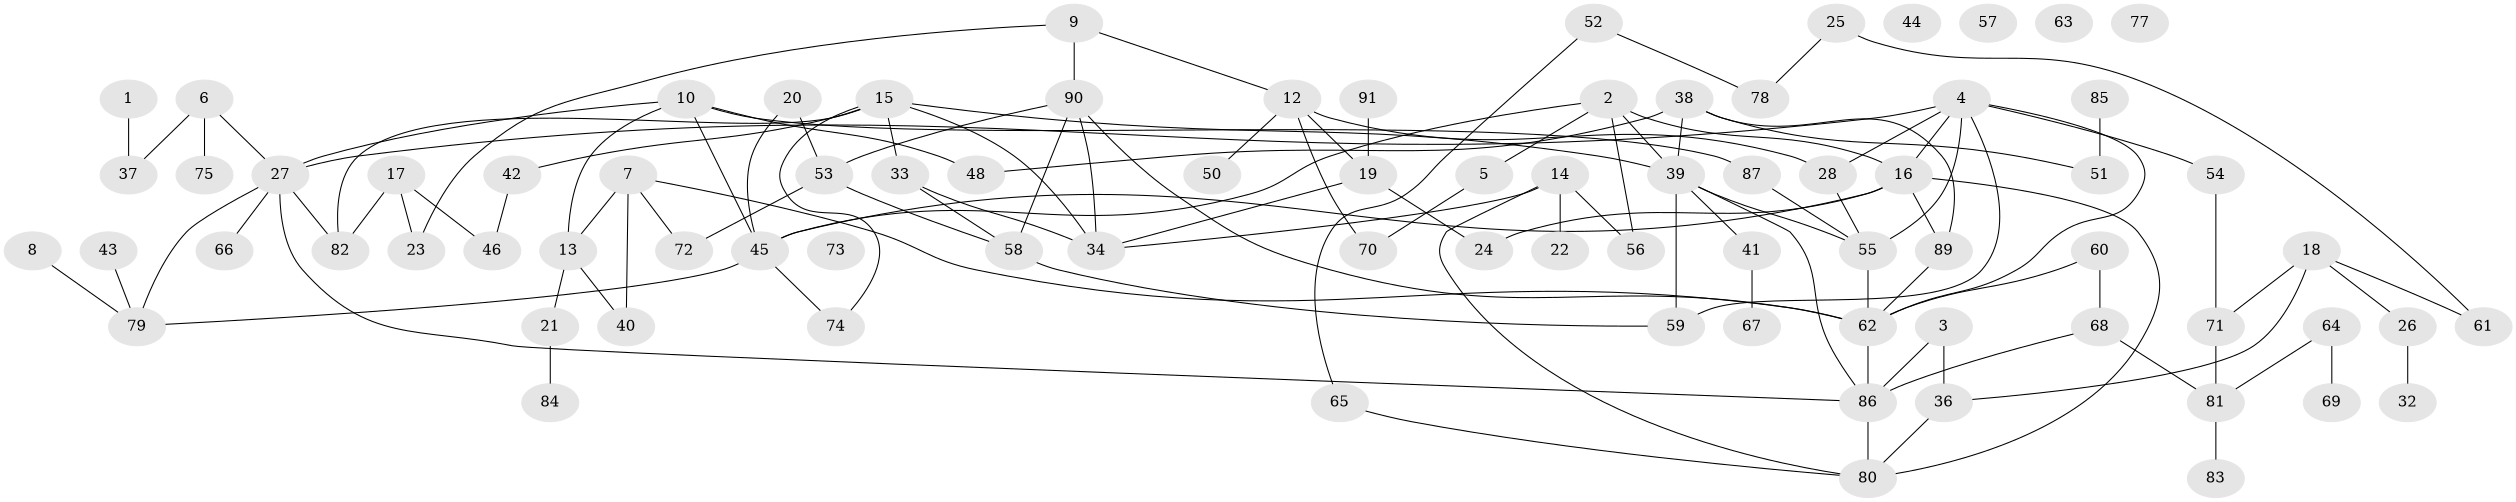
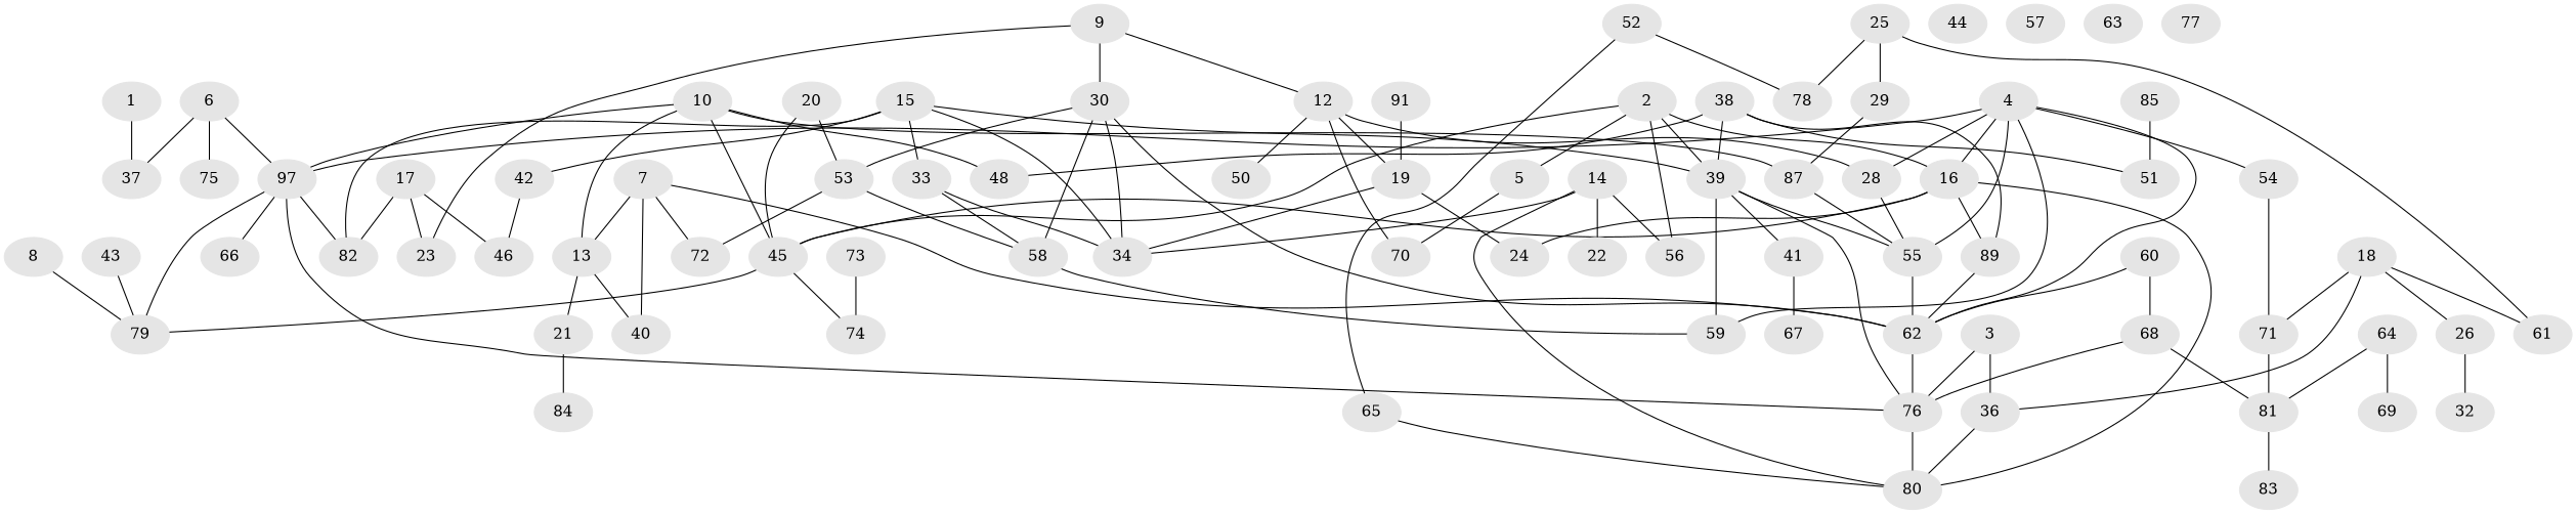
  graph {
    node [color=gray90 style=filled]
    1
    37
    2
    5
    16
    39
    45
    56
    70
    80
    24
    n12 [label=89]
-   76 [label=86]
+   76
    55
    59
    41
    79
    74
    3
    36
    4
-   27
+   27 [label=97]
    28
    54
    62
    82
    66
    71
    6
    75
    7
    13
    40
    72
    21
    8
    9
    12
    23
-   30 [label=90]
+   30
    19
    50
    34
    53
    58
    10
    n47 [label=87]
    48
    n49 [label=91]
    84
    14
    22
    15
    33
    42
    46
    17
    18
    26
    61
    32
    81
    20
    25
+   29
    78
    n67 [label=85]
    51
    38
    67
    43
    44
    52
    65
    57
    60
    68
    63
    64
    69
    83
    73
    77
    1 -- 37
    2 -- 5
    2 -- 16
    2 -- 39
    2 -- 45
    2 -- 56
    5 -- 70
    16 -- 45
    16 -- 80
    16 -- 24
    16 -- n12
    39 -- 76
    39 -- 55
    39 -- 59
    39 -- 41
    45 -- 79
    45 -- 74
    n12 -- 62
    76 -- 80
    55 -- 62
    41 -- 67
    3 -- 76
    3 -- 36
    36 -- 80
    4 -- 16
    4 -- 55
    4 -- 59
    4 -- 27
    4 -- 28
    4 -- 54
    4 -- 62
    27 -- 76
    27 -- 79
    27 -- 82
    27 -- 66
    28 -- 55
    54 -- 71
    62 -- 76
    71 -- 81
    6 -- 37
    6 -- 27
    6 -- 75
    7 -- 62
    7 -- 13
    7 -- 40
    7 -- 72
    13 -- 40
    13 -- 21
    21 -- 84
    8 -- 79
    9 -- 12
    9 -- 23
    9 -- 30
    12 -- 70
    12 -- 28
    12 -- 19
    12 -- 50
    30 -- 62
    30 -- 34
    30 -- 53
    30 -- 58
    19 -- 24
    19 -- 34
    53 -- 72
    53 -- 58
    58 -- 59
    10 -- 45
    10 -- 27
    10 -- 13
    10 -- n47
    10 -- 48
    n47 -- 55
    n49 -- 19
    14 -- 56
    14 -- 80
    14 -- 34
    14 -- 22
    15 -- 39
-   15 -- 74
+   73 -- 74
    15 -- 82
    15 -- 34
    15 -- 33
    15 -- 42
    33 -- 34
    33 -- 58
    42 -- 46
    17 -- 82
    17 -- 23
    17 -- 46
    18 -- 36
    18 -- 71
    18 -- 26
    18 -- 61
    26 -- 32
    81 -- 83
    20 -- 45
    20 -- 53
    25 -- 61
+   25 -- 29
    25 -- 78
+   29 -- n47
    n67 -- 51
    38 -- 39
    38 -- n12
    38 -- 48
    38 -- 51
    43 -- 79
    52 -- 78
    52 -- 65
    65 -- 80
    60 -- 62
    60 -- 68
    68 -- 76
    68 -- 81
    64 -- 81
    64 -- 69
  }
